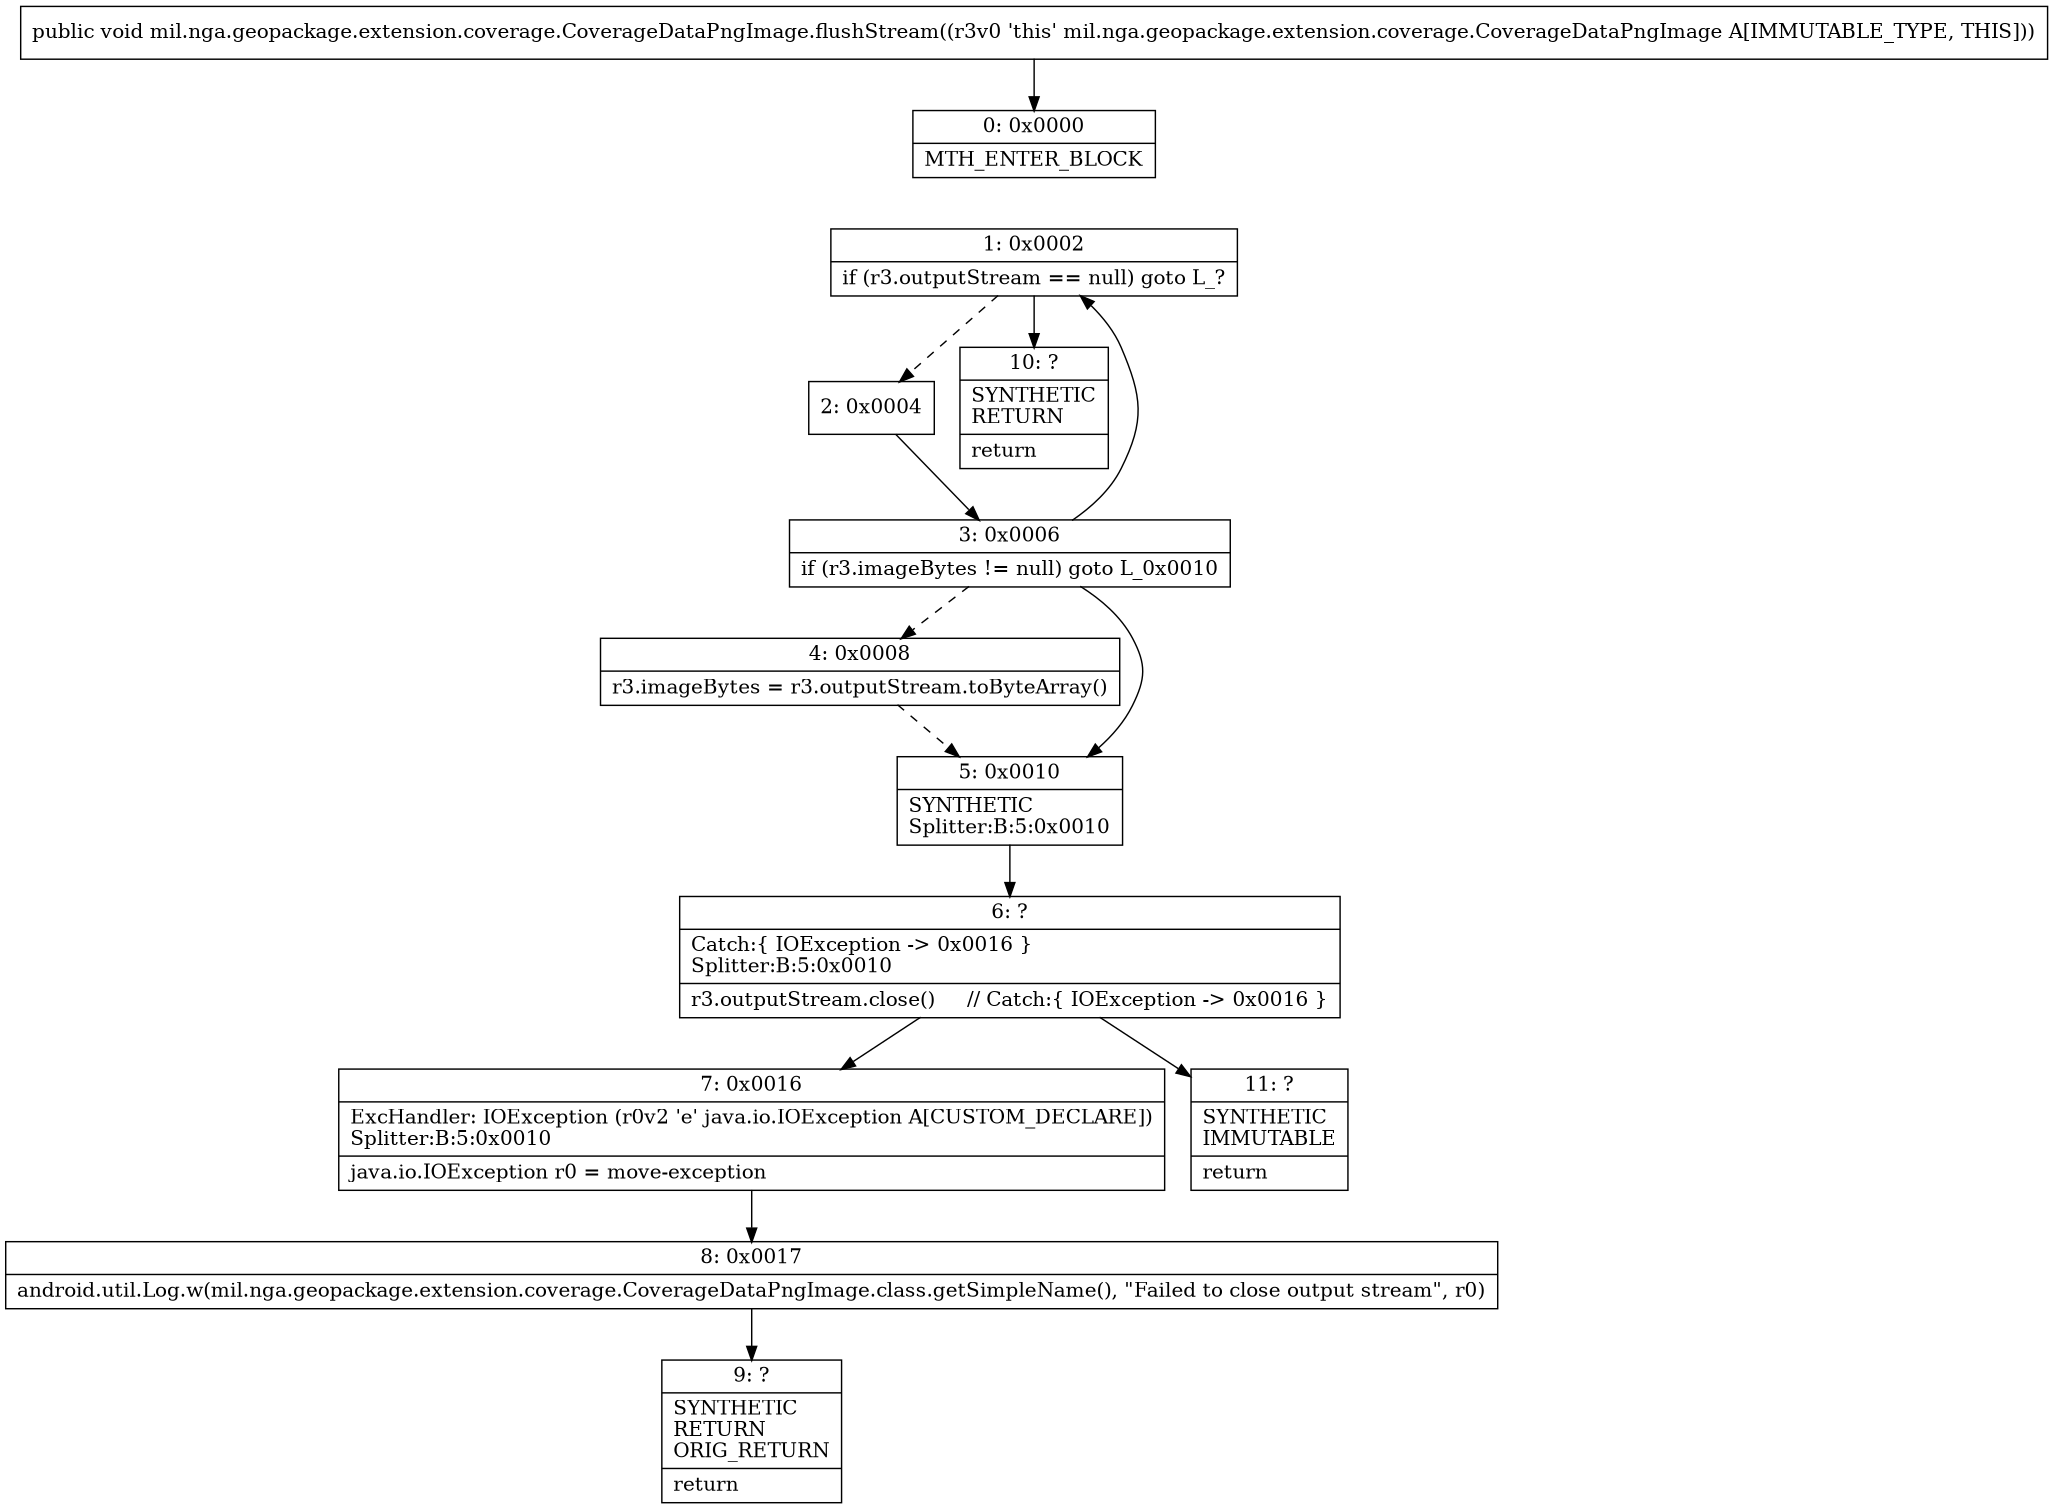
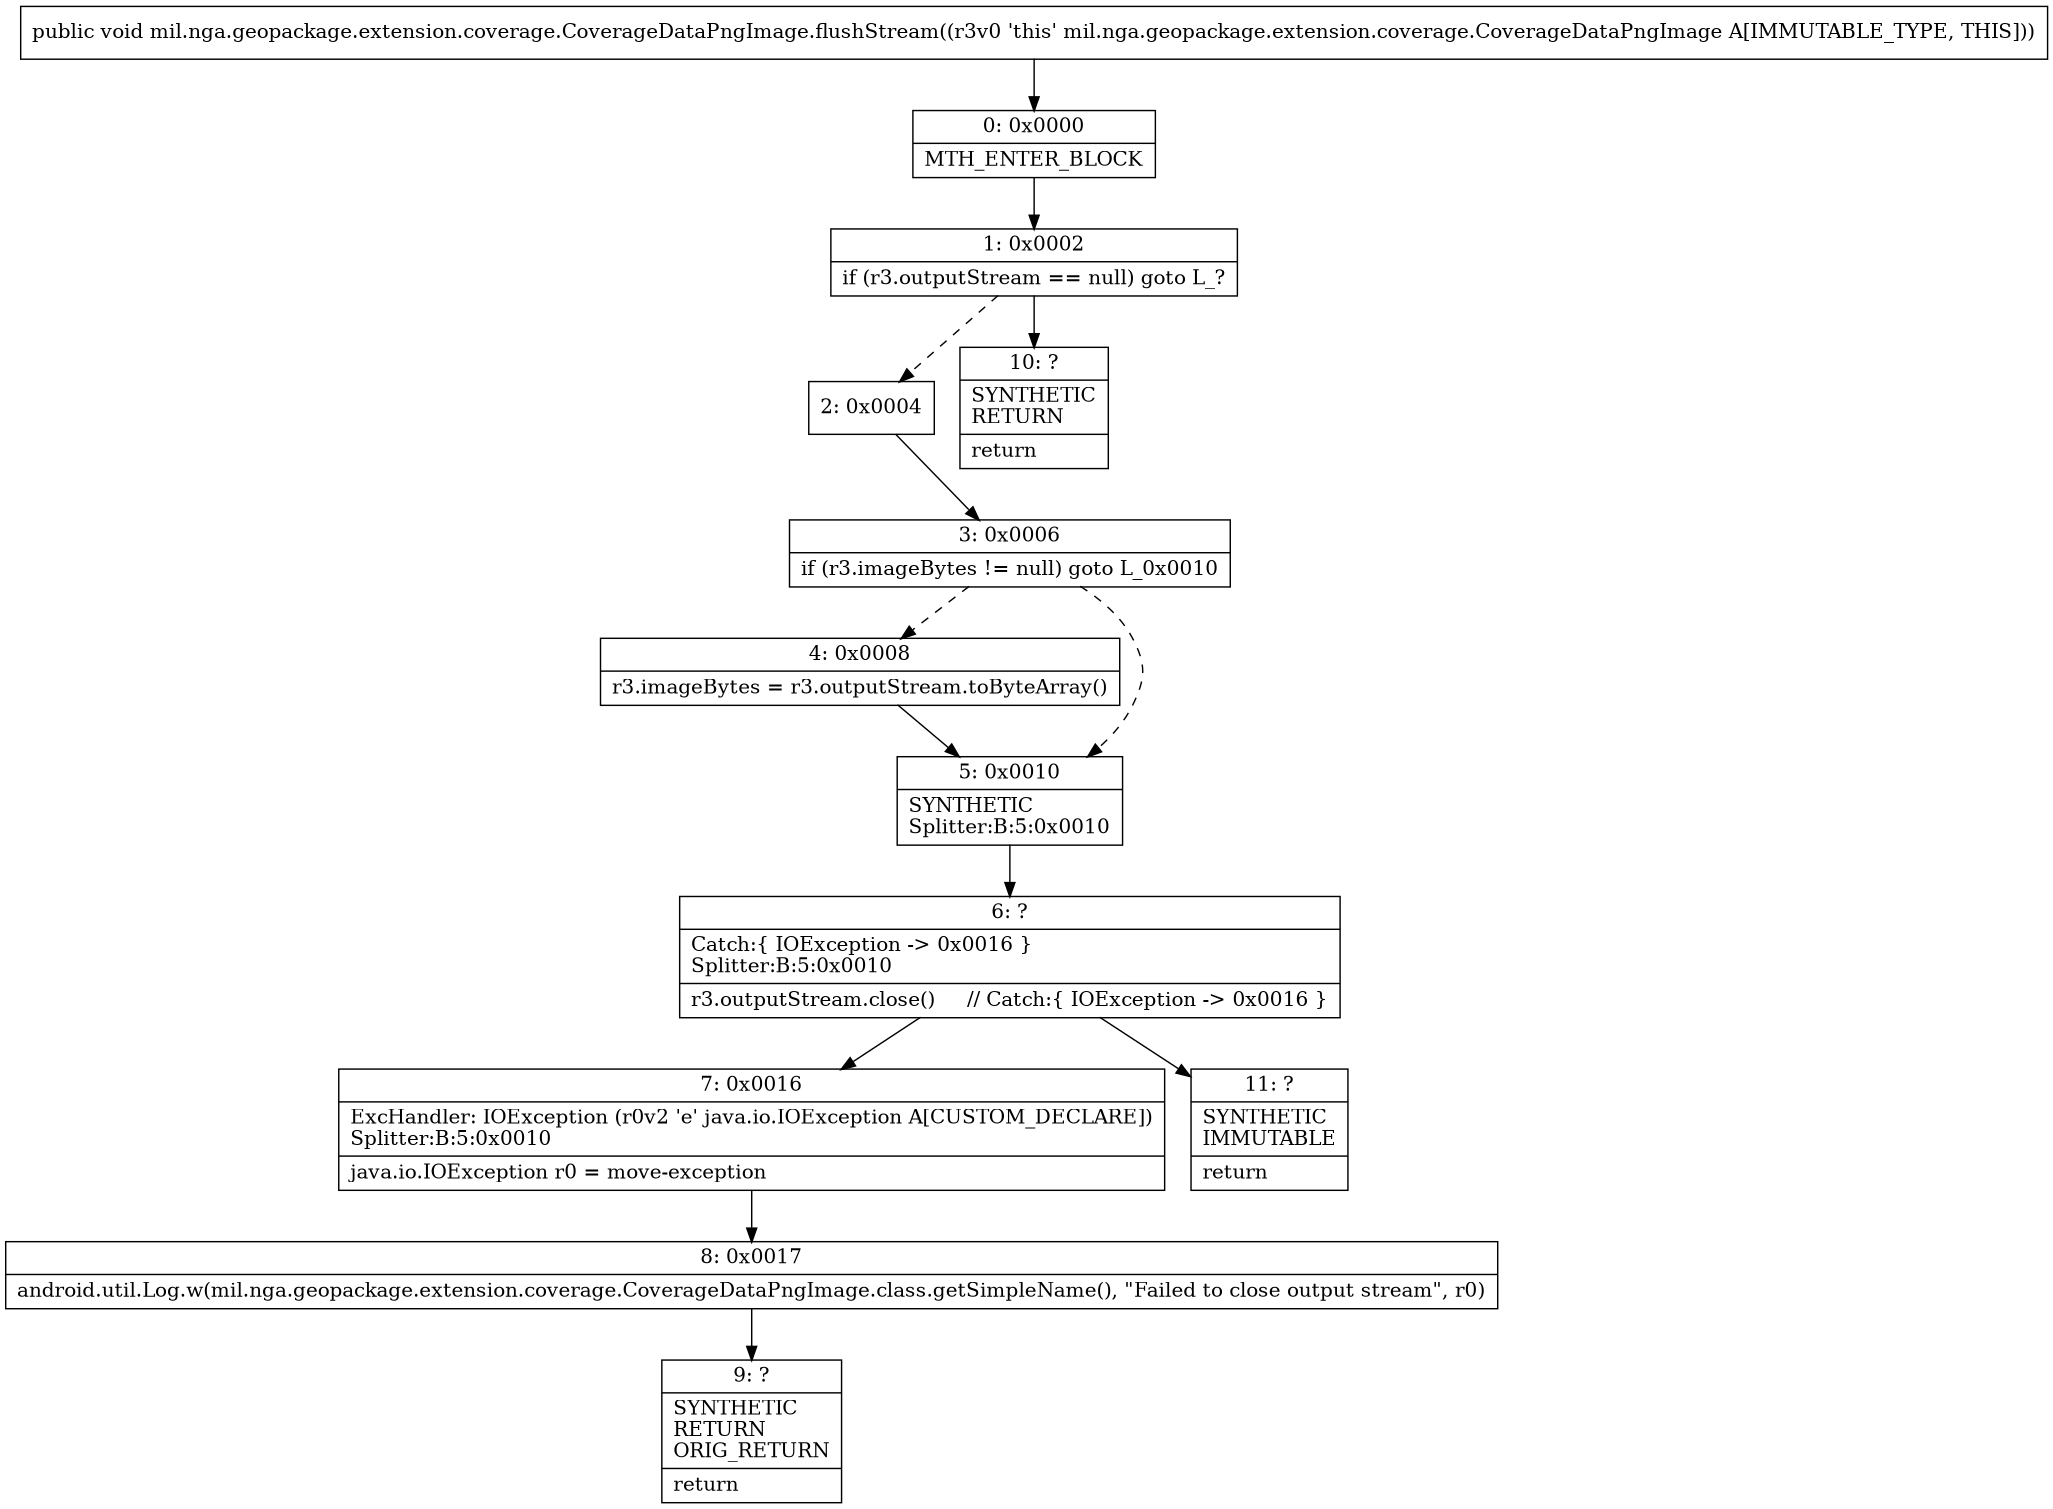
  digraph {
    node [shape=record]
    n1 [label="{0\:\ 0x0000|MTH_ENTER_BLOCK\l}"]
    n2 [label="{1\:\ 0x0002|if (r3.outputStream == null) goto L_?\l}"]
    n3 [label="{2\:\ 0x0004}"]
    n4 [label="{10\:\ ?|SYNTHETIC\lRETURN\l|return\l}"]
    n5 [label="{3\:\ 0x0006|if (r3.imageBytes != null) goto L_0x0010\l}"]
    n6 [label="{4\:\ 0x0008|r3.imageBytes = r3.outputStream.toByteArray()\l}"]
    n7 [label="{5\:\ 0x0010|SYNTHETIC\lSplitter:B:5:0x0010\l}"]
    n8 [label="{6\:\ ?|Catch:\{ IOException \-\> 0x0016 \}\lSplitter:B:5:0x0010\l|r3.outputStream.close()     \/\/ Catch:\{ IOException \-\> 0x0016 \}\l}"]
    n9 [label="{7\:\ 0x0016|ExcHandler: IOException (r0v2 'e' java.io.IOException A[CUSTOM_DECLARE])\lSplitter:B:5:0x0010\l|java.io.IOException r0 = move\-exception\l}"]
    n10 [label="{11\:\ ?|SYNTHETIC\lIMMUTABLE\l|return\l}"]
    n11 [label="{8\:\ 0x0017|android.util.Log.w(mil.nga.geopackage.extension.coverage.CoverageDataPngImage.class.getSimpleName(), \"Failed to close output stream\", r0)\l}"]
    n12 [label="{9\:\ ?|SYNTHETIC\lRETURN\lORIG_RETURN\l|return\l}"]
    n13 [label="{public void mil.nga.geopackage.extension.coverage.CoverageDataPngImage.flushStream((r3v0 'this' mil.nga.geopackage.extension.coverage.CoverageDataPngImage A[IMMUTABLE_TYPE, THIS])) }"]
-   n5 -> n2
+   n1 -> n2
    n2 -> n3 [style=dashed]
    n2 -> n4
    n3 -> n5
    n5 -> n6 [style=dashed]
-   n5 -> n7
-   n6 -> n7 [style=dashed]
+   n5 -> n7 [style=dashed]
+   n6 -> n7
    n7 -> n8
    n8 -> n9
    n8 -> n10
    n9 -> n11
    n11 -> n12
    n13 -> n1
  }
